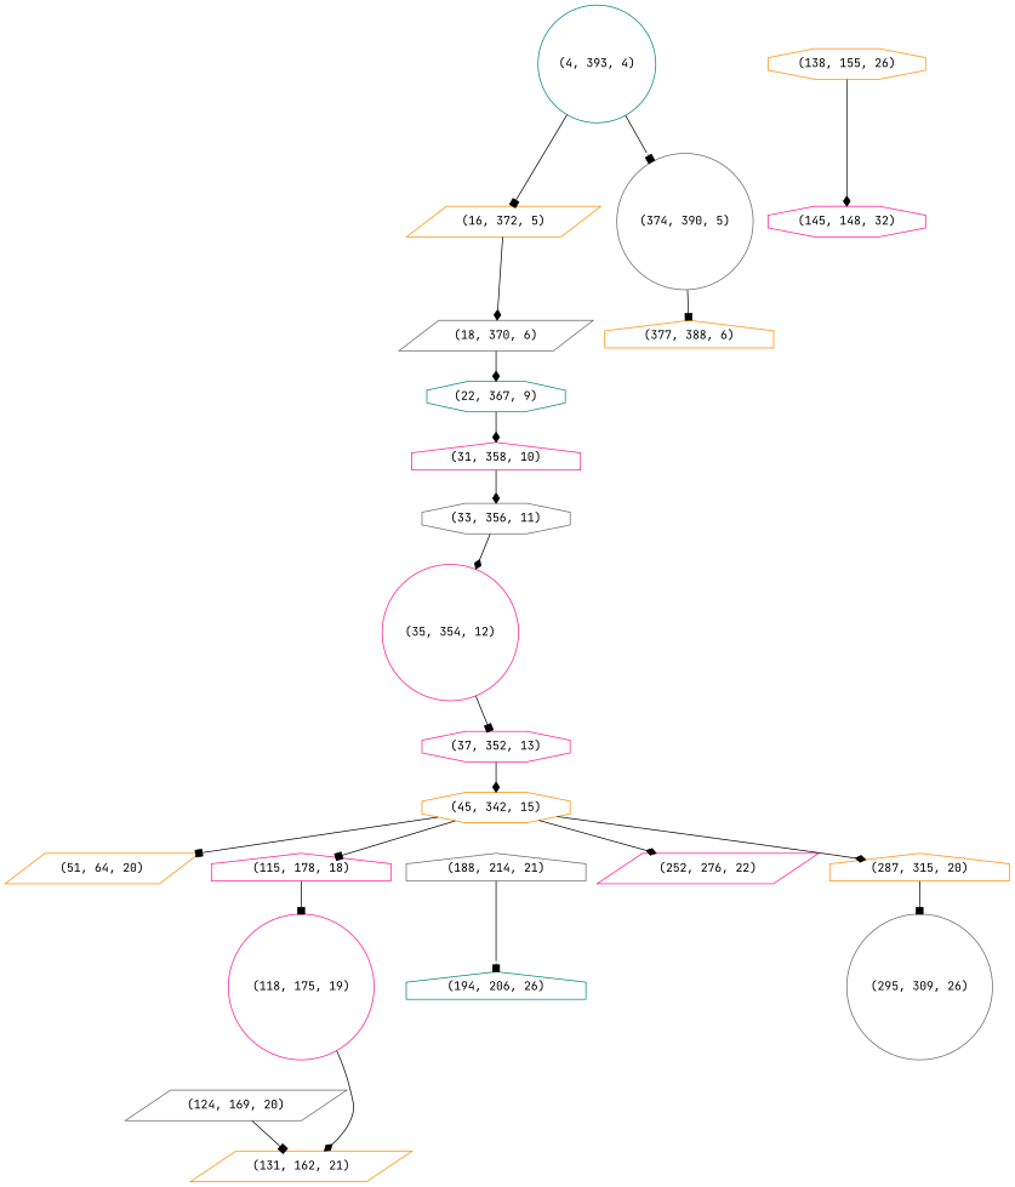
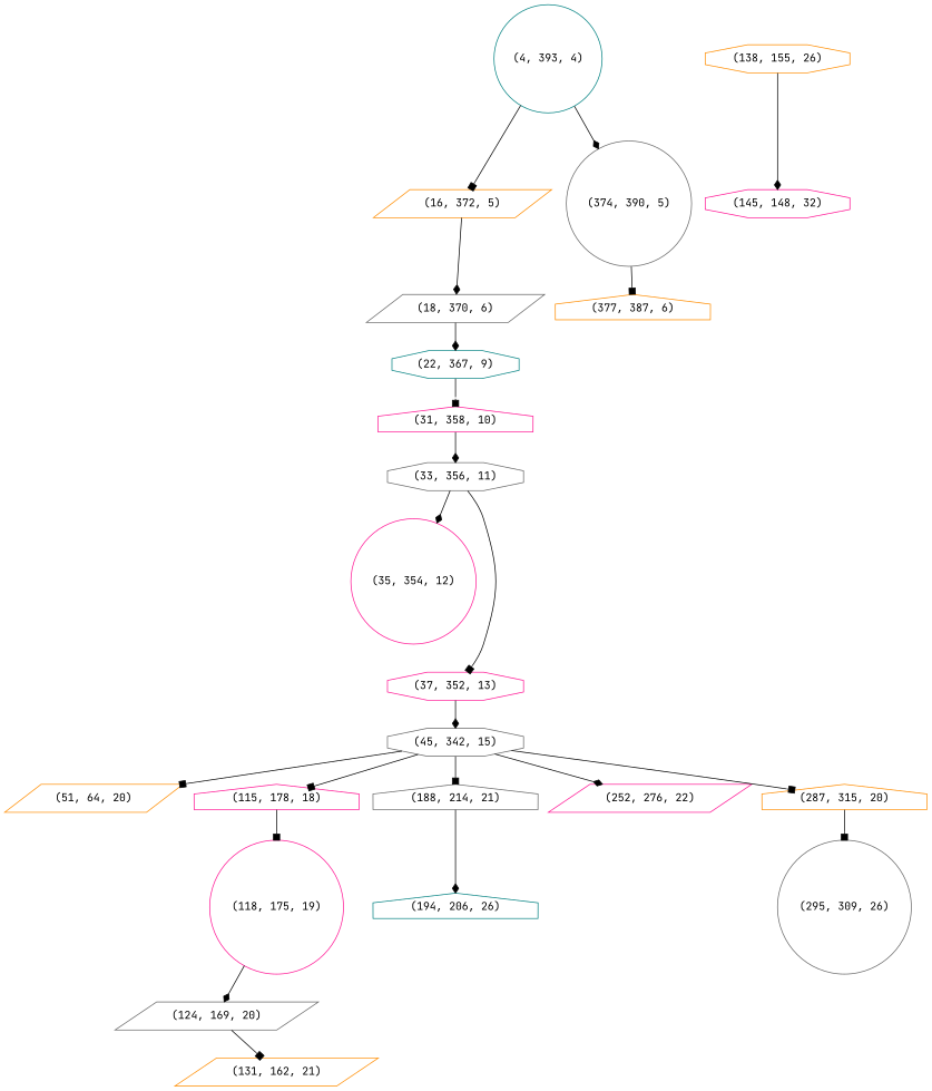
  digraph {
    fontname="JetBrains Mono"
    node [color=gray40 fontname="JetBrains Mono" shape=parallelogram]
    edge [arrowhead=diamond fontname="JetBrains Mono"]
    "(4, 393, 4)" [color=teal shape=circle]
    "(16, 372, 5)" [color=darkorange]
    "(374, 390, 5)" [shape=circle]
    "(18, 370, 6)"
-   "(377, 387, 6)" [color=darkorange shape=house label="(377, 388, 6)"]
+   "(377, 387, 6)" [color=darkorange shape=house]
    "(22, 367, 9)" [color=teal shape=octagon]
    "(31, 358, 10)" [color=deeppink shape=house]
    "(33, 356, 11)" [shape=octagon]
    "(35, 354, 12)" [color=deeppink shape=circle]
    "(37, 352, 13)" [color=deeppink shape=octagon]
-   "(45, 342, 15)" [color=darkorange shape=octagon]
+   "(45, 342, 15)" [shape=octagon]
    "(51, 64, 20)" [color=darkorange]
    "(115, 178, 18)" [color=deeppink shape=house]
    "(188, 214, 21)" [shape=house]
    "(252, 276, 22)" [color=deeppink]
    "(287, 315, 20)" [color=darkorange shape=house]
    "(118, 175, 19)" [color=deeppink shape=circle]
    "(194, 206, 26)" [color=teal shape=house]
    "(295, 309, 26)" [shape=circle]
    "(124, 169, 20)"
    "(131, 162, 21)" [color=darkorange]
    "(138, 155, 26)" [color=darkorange shape=octagon]
    "(145, 148, 32)" [color=deeppink shape=octagon]
    "(4, 393, 4)" -> "(16, 372, 5)" [arrowhead=box]
-   "(4, 393, 4)" -> "(374, 390, 5)" [arrowhead=box]
+   "(4, 393, 4)" -> "(374, 390, 5)"
    "(16, 372, 5)" -> "(18, 370, 6)"
    "(374, 390, 5)" -> "(377, 387, 6)" [arrowhead=box]
    "(18, 370, 6)" -> "(22, 367, 9)"
-   "(22, 367, 9)" -> "(31, 358, 10)"
+   "(22, 367, 9)" -> "(31, 358, 10)" [arrowhead=box]
    "(31, 358, 10)" -> "(33, 356, 11)"
    "(33, 356, 11)" -> "(35, 354, 12)"
-   "(35, 354, 12)" -> "(37, 352, 13)" [arrowhead=box]
+   "(33, 356, 11)" -> "(37, 352, 13)" [arrowhead=box]
    "(37, 352, 13)" -> "(45, 342, 15)"
    "(45, 342, 15)" -> "(51, 64, 20)" [arrowhead=box]
    "(45, 342, 15)" -> "(115, 178, 18)" [arrowhead=box]
+   "(45, 342, 15)" -> "(188, 214, 21)" [arrowhead=box]
    "(45, 342, 15)" -> "(252, 276, 22)"
-   "(45, 342, 15)" -> "(287, 315, 20)"
+   "(45, 342, 15)" -> "(287, 315, 20)" [arrowhead=box]
    "(115, 178, 18)" -> "(118, 175, 19)" [arrowhead=box]
-   "(188, 214, 21)" -> "(194, 206, 26)" [arrowhead=box]
+   "(188, 214, 21)" -> "(194, 206, 26)"
    "(287, 315, 20)" -> "(295, 309, 26)" [arrowhead=box]
-   "(118, 175, 19)" -> "(131, 162, 21)"
+   "(118, 175, 19)" -> "(124, 169, 20)"
    "(124, 169, 20)" -> "(131, 162, 21)" [arrowhead=box]
    "(138, 155, 26)" -> "(145, 148, 32)"
  }
